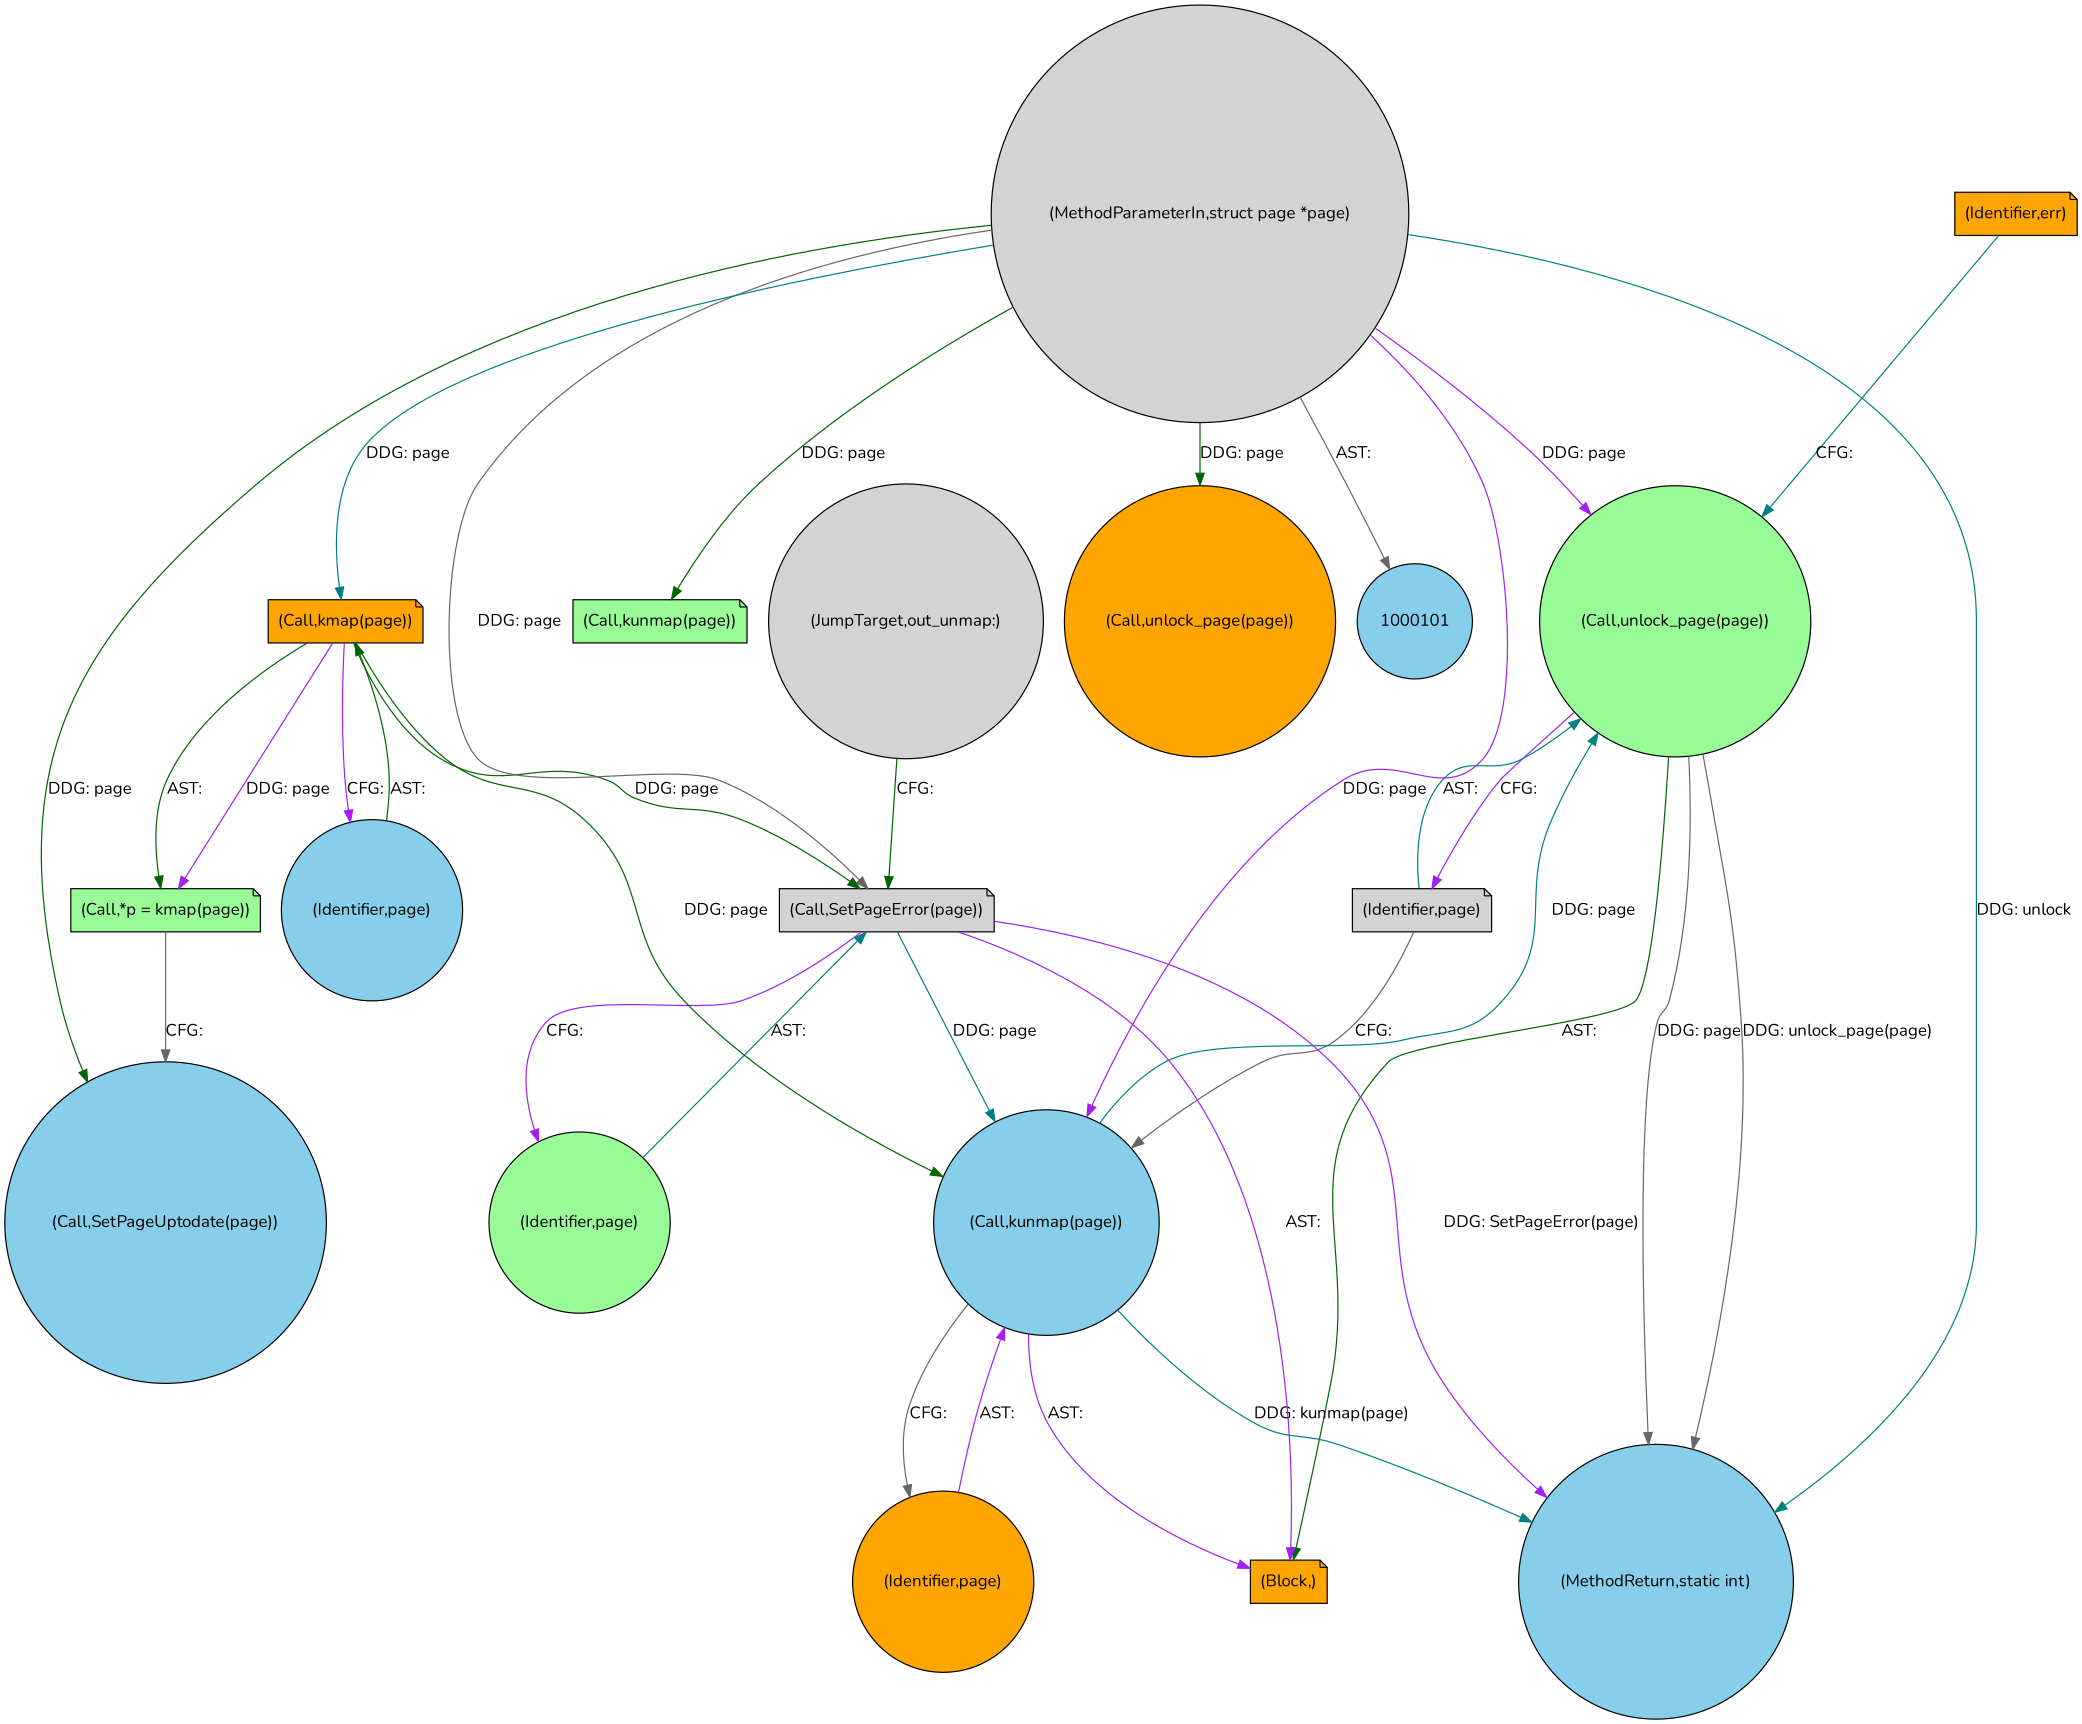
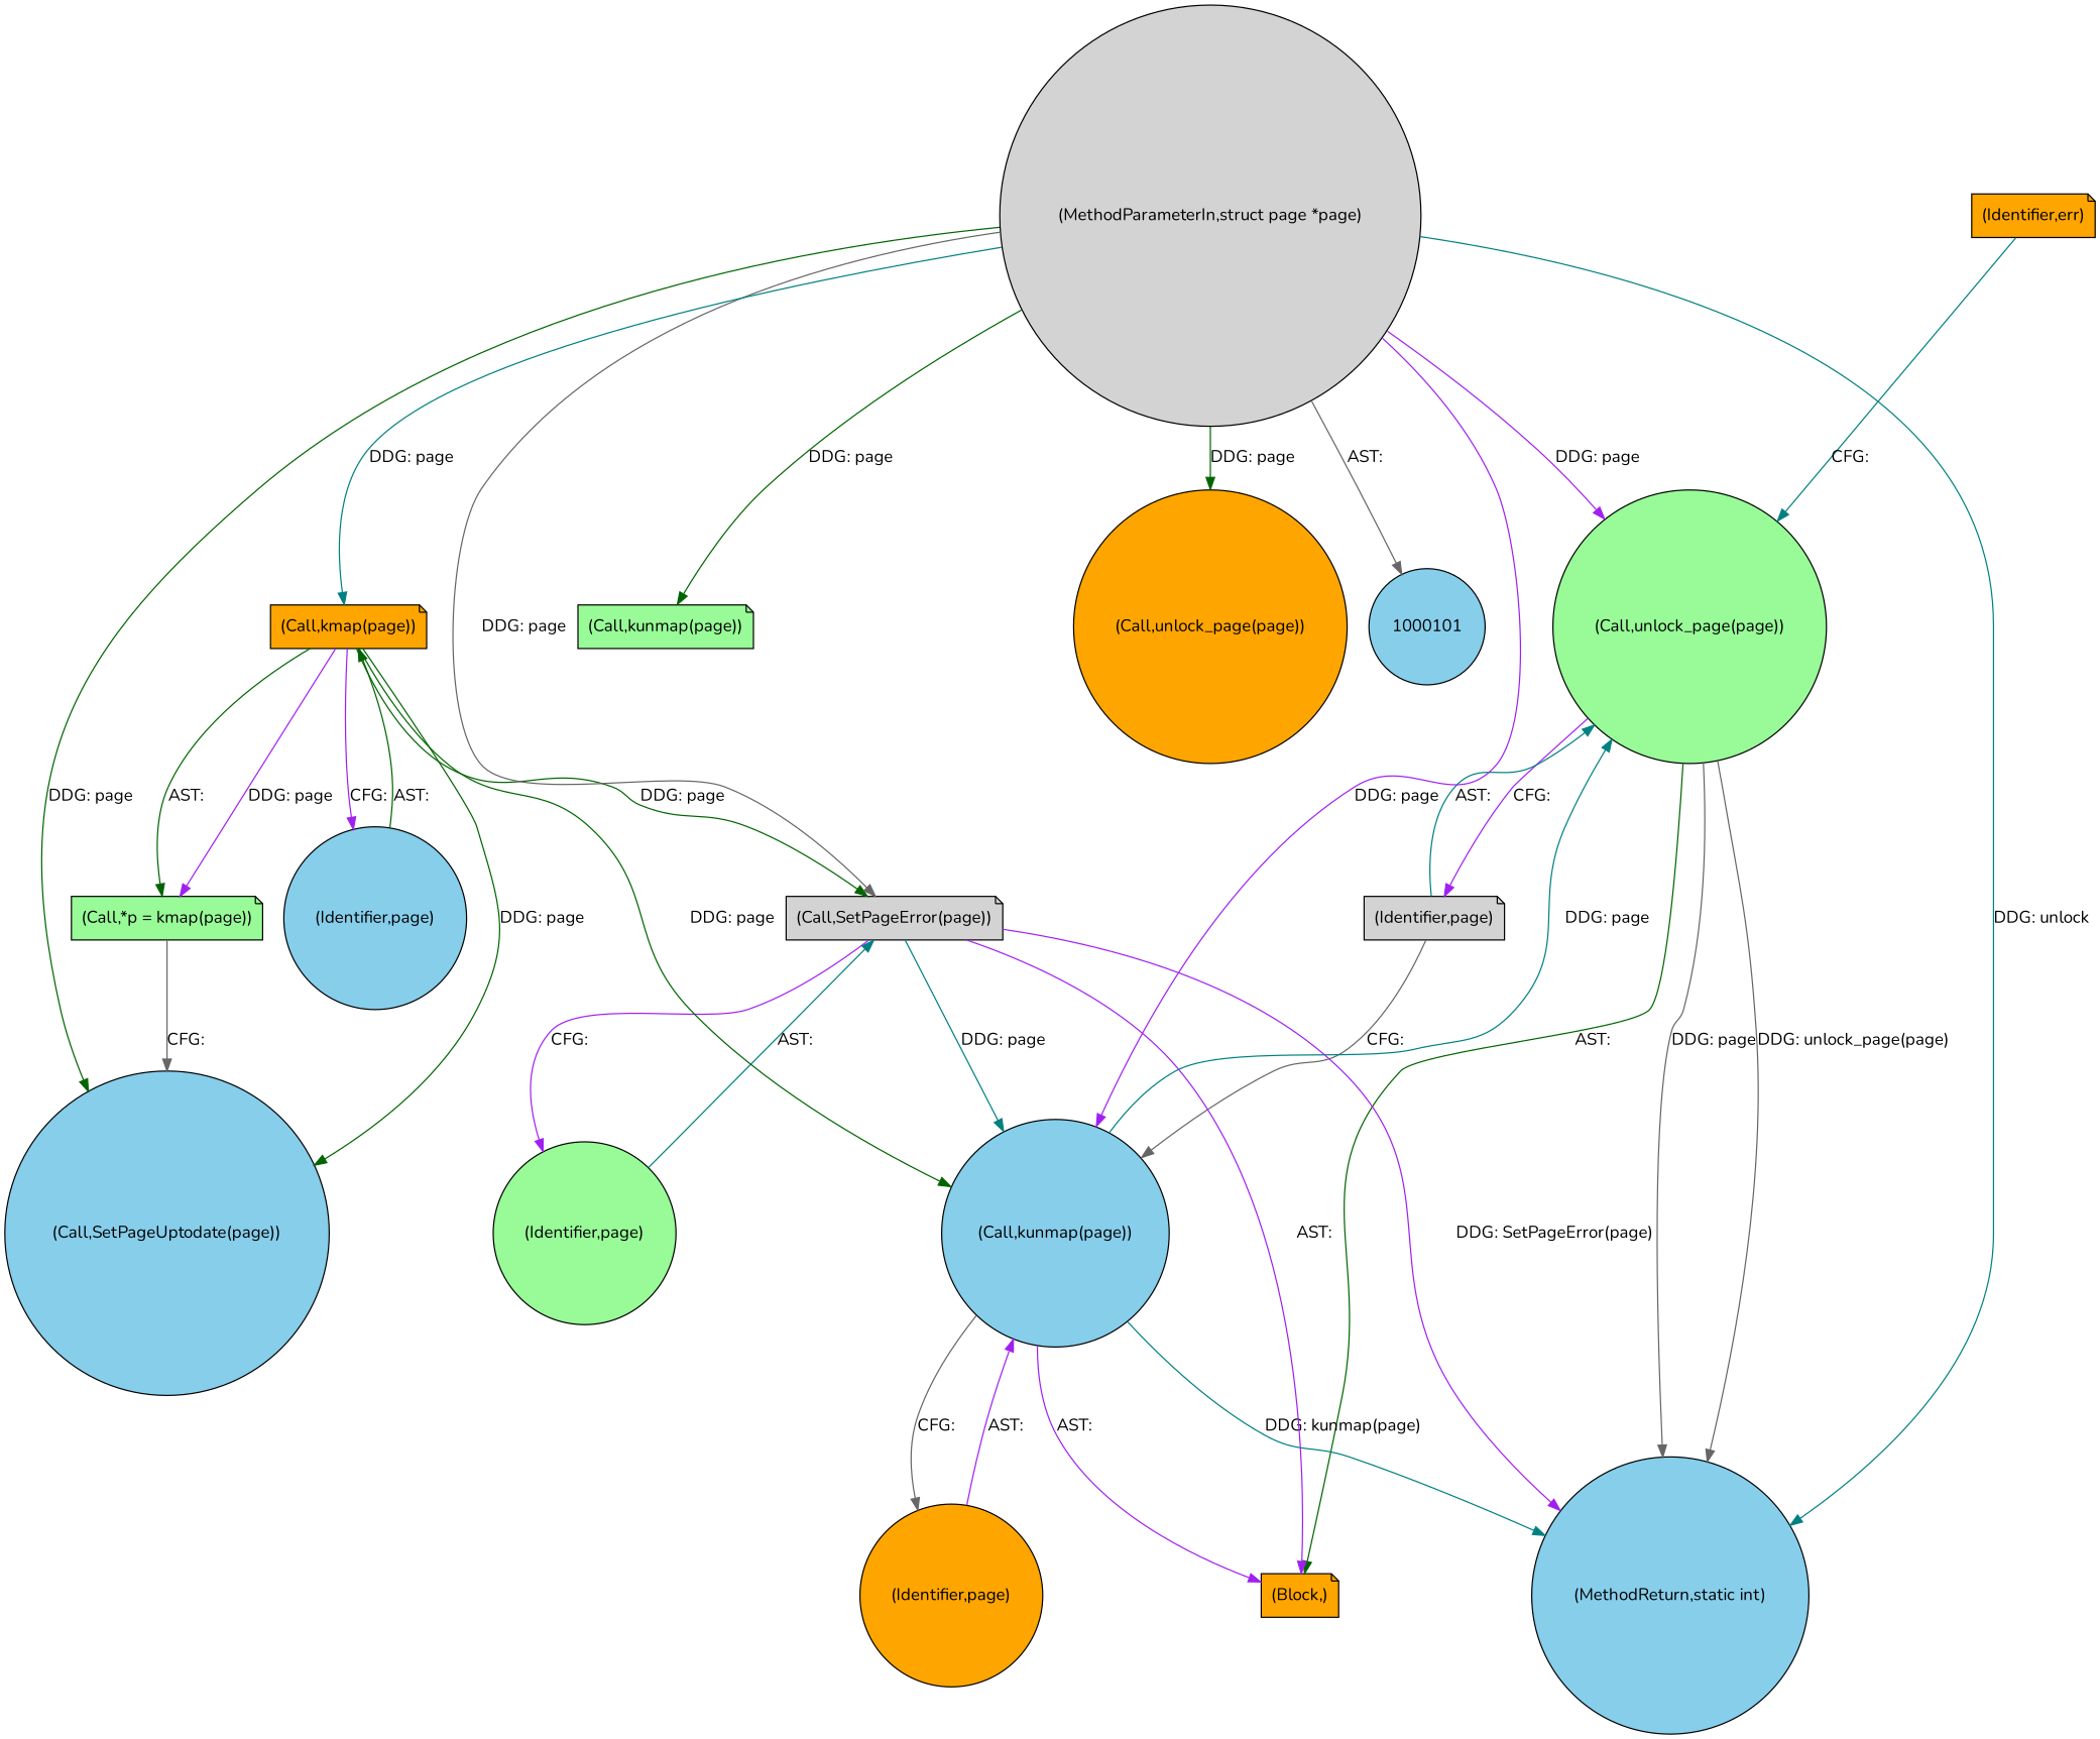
  digraph {
    fontname=Nunito
    node [fillcolor=skyblue fontname=Nunito shape=circle style=filled]
    edge [color=purple fontname=Nunito]
    n1 [fillcolor=palegreen label="(Call,unlock_page(page))"]
    n2 [fillcolor=lightgrey label="(Identifier,page)" shape=note]
    n3 [label="(MethodReturn,static int)"]
    n4 [fillcolor=orange label="(Block,)" shape=note]
    n5 [label="(Call,kunmap(page))"]
    n6 [fillcolor=orange label="(Identifier,page)"]
    n7 [fillcolor=lightgrey label="(Call,SetPageError(page))" shape=note]
    n8 [fillcolor=palegreen label="(Identifier,page)"]
    n9 [fillcolor=orange label="(Call,kmap(page))" shape=note]
    n10 [label="(Identifier,page)"]
    n11 [fillcolor=palegreen label="(Call,*p = kmap(page))" shape=note]
    n12 [label="(Call,SetPageUptodate(page))"]
    n13 [fillcolor=lightgrey label="(MethodParameterIn,struct page *page)"]
    n14 [fillcolor=palegreen label="(Call,kunmap(page))" shape=note]
    n15 [fillcolor=orange label="(Call,unlock_page(page))"]
    1000101
    n17 [fillcolor=orange label="(Identifier,err)" shape=note]
-   n18 [fillcolor=lightgrey label="(JumpTarget,out_unmap:)"]
    n1 -> n2 [label="CFG: "]
    n1 -> n3 [color=gray40 label="DDG: page"]
    n1 -> n3 [color=gray40 label="DDG: unlock_page(page)"]
    n1 -> n4 [color=darkgreen label="AST: "]
    n2 -> n1 [color=teal label="AST: "]
    n2 -> n5 [color=gray40 label="CFG: "]
    n5 -> n1 [color=teal label="DDG: page"]
    n5 -> n3 [color=teal label="DDG: kunmap(page)"]
    n5 -> n4 [label="AST: "]
    n5 -> n6 [color=gray40 label="CFG: "]
    n6 -> n5 [label="AST: "]
    n7 -> n3 [label="DDG: SetPageError(page)"]
    n7 -> n4 [label="AST: "]
    n7 -> n5 [color=teal label="DDG: page"]
    n7 -> n8 [label="CFG: "]
    n8 -> n7 [color=teal label="AST: "]
    n9 -> n5 [color=darkgreen label="DDG: page"]
    n9 -> n7 [color=darkgreen label="DDG: page"]
    n9 -> n10 [label="CFG: "]
    n9 -> n11 [color=darkgreen label="AST: "]
    n9 -> n11 [label="DDG: page"]
+   n9 -> n12 [color=darkgreen label="DDG: page"]
    n10 -> n9 [color=darkgreen label="AST: "]
    n11 -> n12 [color=gray40 label="CFG: "]
    n13 -> n1 [label="DDG: page"]
    n13 -> n3 [color=teal label="DDG: unlock"]
    n13 -> n5 [label="DDG: page"]
    n13 -> n7 [color=gray40 label="DDG: page"]
    n13 -> n9 [color=teal label="DDG: page"]
    n13 -> n12 [color=darkgreen label="DDG: page"]
    n13 -> n14 [color=darkgreen label="DDG: page"]
    n13 -> n15 [color=darkgreen label="DDG: page"]
    n13 -> 1000101 [color=gray40 label="AST: "]
    n17 -> n1 [color=teal label="CFG: "]
-   n18 -> n7 [color=darkgreen label="CFG: "]
  }
